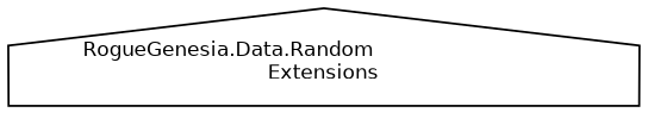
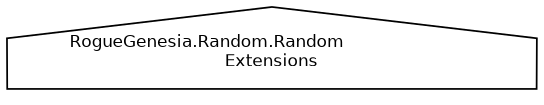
  digraph {
    rankdir=LR
-   n1 [color=black fillcolor=white fontname=Helvetica fontsize=10 height=0.2 label="RogueGenesia.Data.Random\lExtensions" shape=house style=filled width=0.4]
+   n1 [color=black fillcolor=white fontname=Helvetica fontsize=10 height=0.2 label="RogueGenesia.Random.Random\lExtensions" shape=house style=filled width=0.4]
  }
